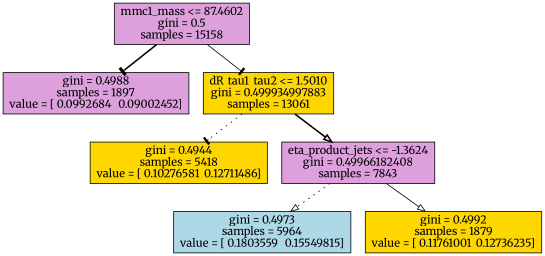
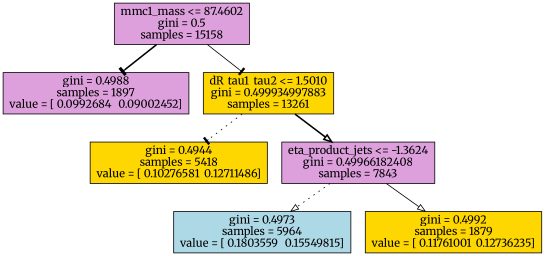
  digraph {
    fontname=Merriweather
    node [shape=box style=filled fillcolor=plum fontname=Merriweather]
    edge [style=bold arrowhead=tee fontname=Merriweather]
    n1 [label="mmc1_mass <= 87.4602\ngini = 0.5\nsamples = 15158"]
    n2 [label="gini = 0.4988\nsamples = 1897\nvalue = [ 0.0992684   0.09002452]"]
-   n3 [label="dR_tau1_tau2 <= 1.5010\ngini = 0.499934997883\nsamples = 13061" fillcolor=gold]
+   n3 [label="dR_tau1_tau2 <= 1.5010\ngini = 0.499934997883\nsamples = 13261" fillcolor=gold]
    n4 [label="gini = 0.4944\nsamples = 5418\nvalue = [ 0.10276581  0.12711486]" fillcolor=gold]
    n5 [label="eta_product_jets <= -1.3624\ngini = 0.49966182408\nsamples = 7843"]
    n6 [label="gini = 0.4973\nsamples = 5964\nvalue = [ 0.1803559   0.15549815]" fillcolor=lightblue]
    n7 [label="gini = 0.4992\nsamples = 1879\nvalue = [ 0.11761001  0.12736235]" fillcolor=gold]
    n1 -> n2
    n1 -> n3 [style=solid]
    n3 -> n4 [style=dotted]
    n3 -> n5 [arrowhead=onormal]
    n5 -> n6 [style=dotted arrowhead=onormal]
    n5 -> n7 [style=solid arrowhead=onormal]
  }
